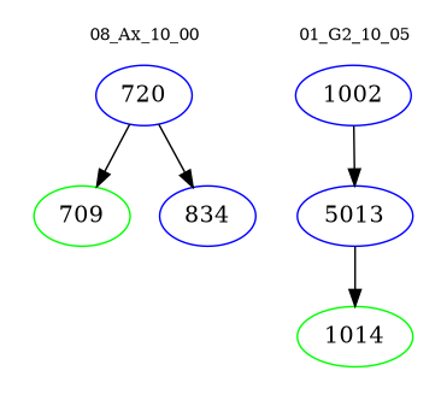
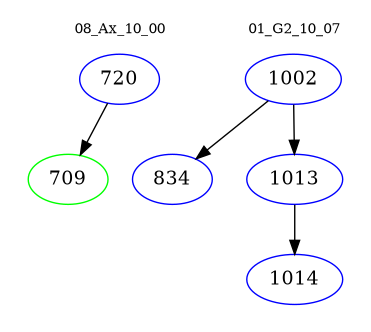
  digraph {
    node [color=blue]
    edge [color=black]
    n1 [label=720]
    n2 [color=green label=709]
    n3 [label=834]
    n4 [label=1002]
-   n5 [label=5013]
-   n6 [color=green label=1014]
+   n5 [label=1013]
+   n6 [label=1014]
    subgraph cluster_1 {
      color=white
      fontsize=10
      label="08_Ax_10_00"
      n1
      n2
      n3
    }
    subgraph cluster_2 {
      color=white
      fontsize=10
-     label="01_G2_10_05"
+     label="01_G2_10_07"
      n4
      n5
      n6
    }
    n1 -> n2
-   n1 -> n3
+   n4 -> n3
    n4 -> n5
    n5 -> n6
  }
